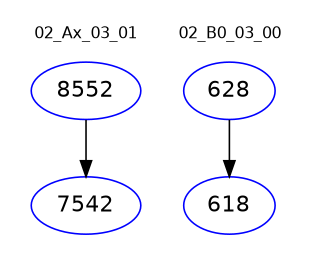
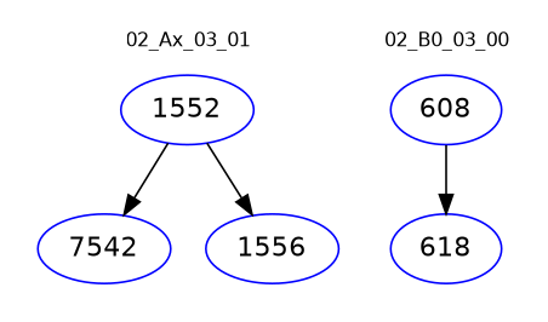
  digraph {
    fontname="DejaVu Sans"
    node [color=blue fontname="DejaVu Sans"]
    edge [color=black fontname="DejaVu Sans"]
-   n1 [label=8552]
+   n1 [label=1552]
    n2 [label=7542]
-   n4 [label=628]
+   n3 [label=1556]
+   n4 [label=608]
    n5 [label=618]
    subgraph cluster_1 {
      color=white
      fontsize=10
      label="02_Ax_03_01"
      n1
      n2
+     n3
    }
    subgraph cluster_2 {
      color=white
      fontsize=10
      label="02_B0_03_00"
      n4
      n5
    }
    n1 -> n2
+   n1 -> n3
    n4 -> n5
  }
